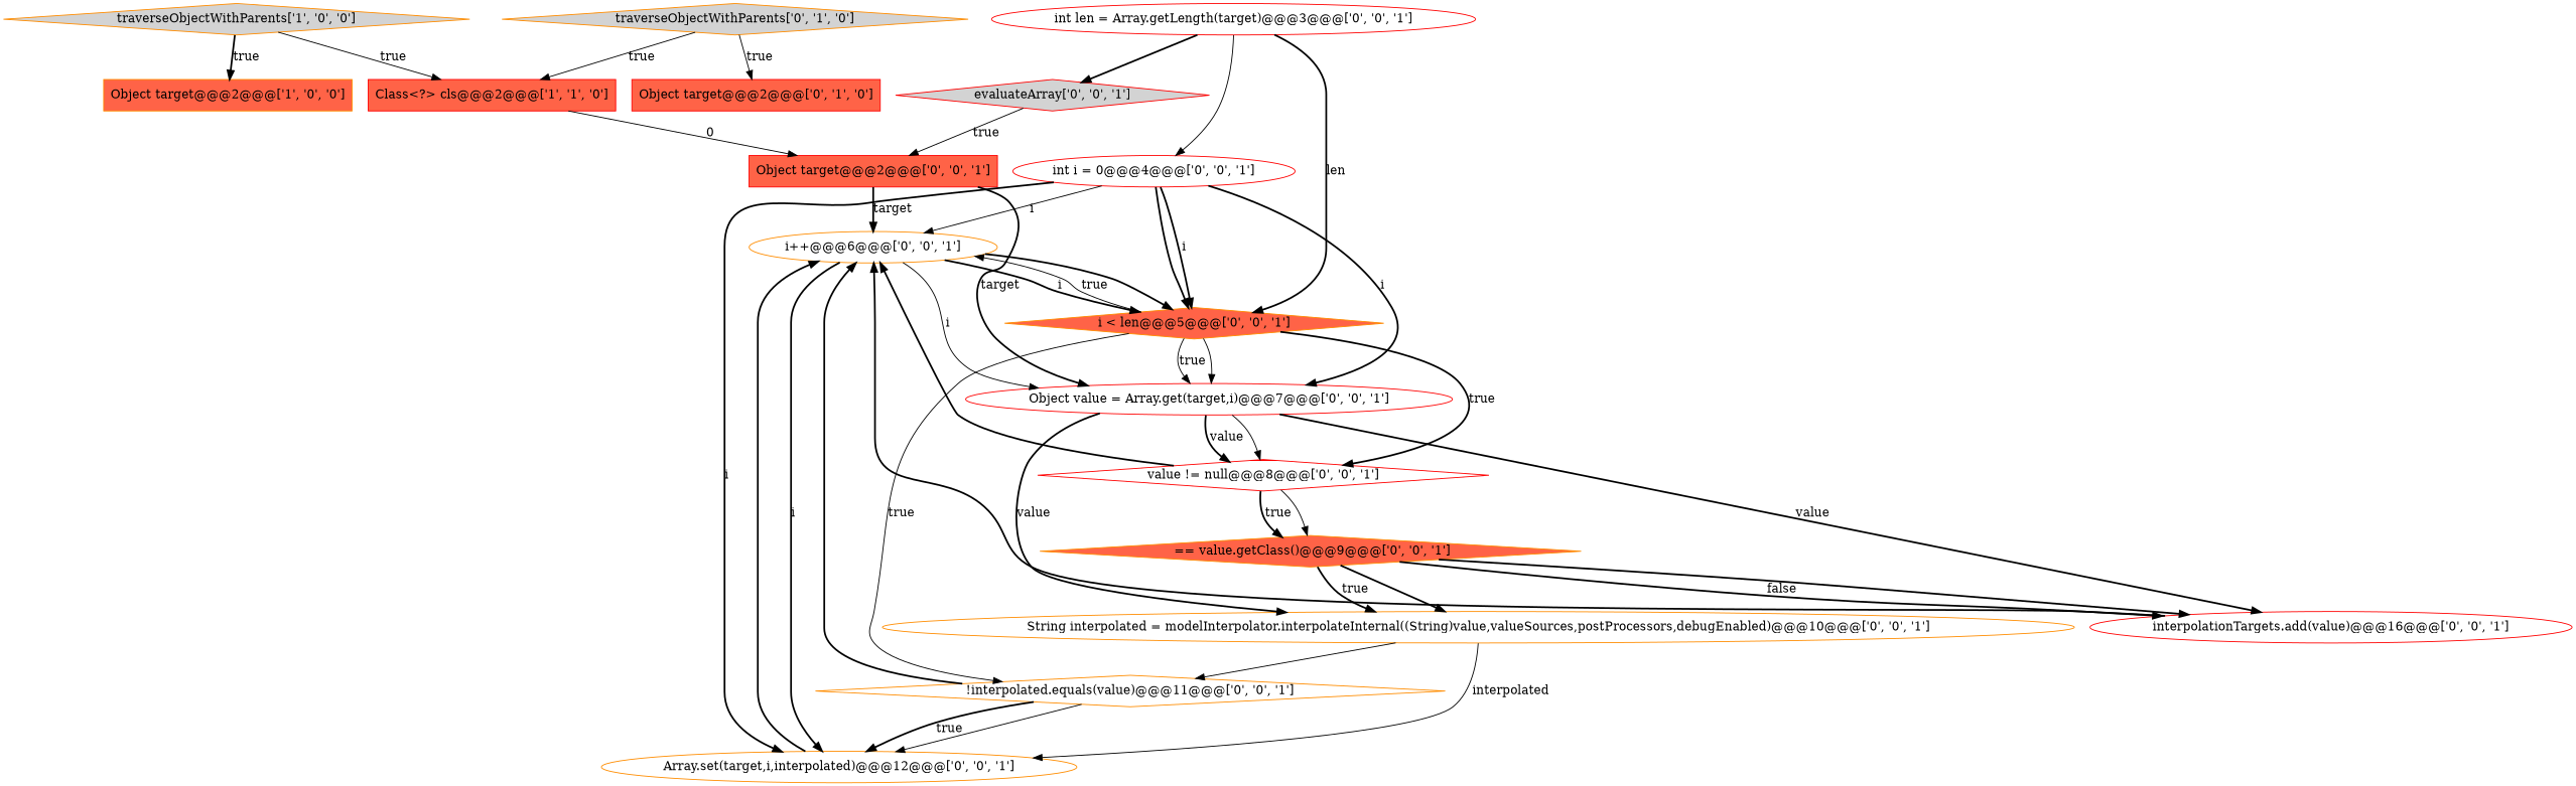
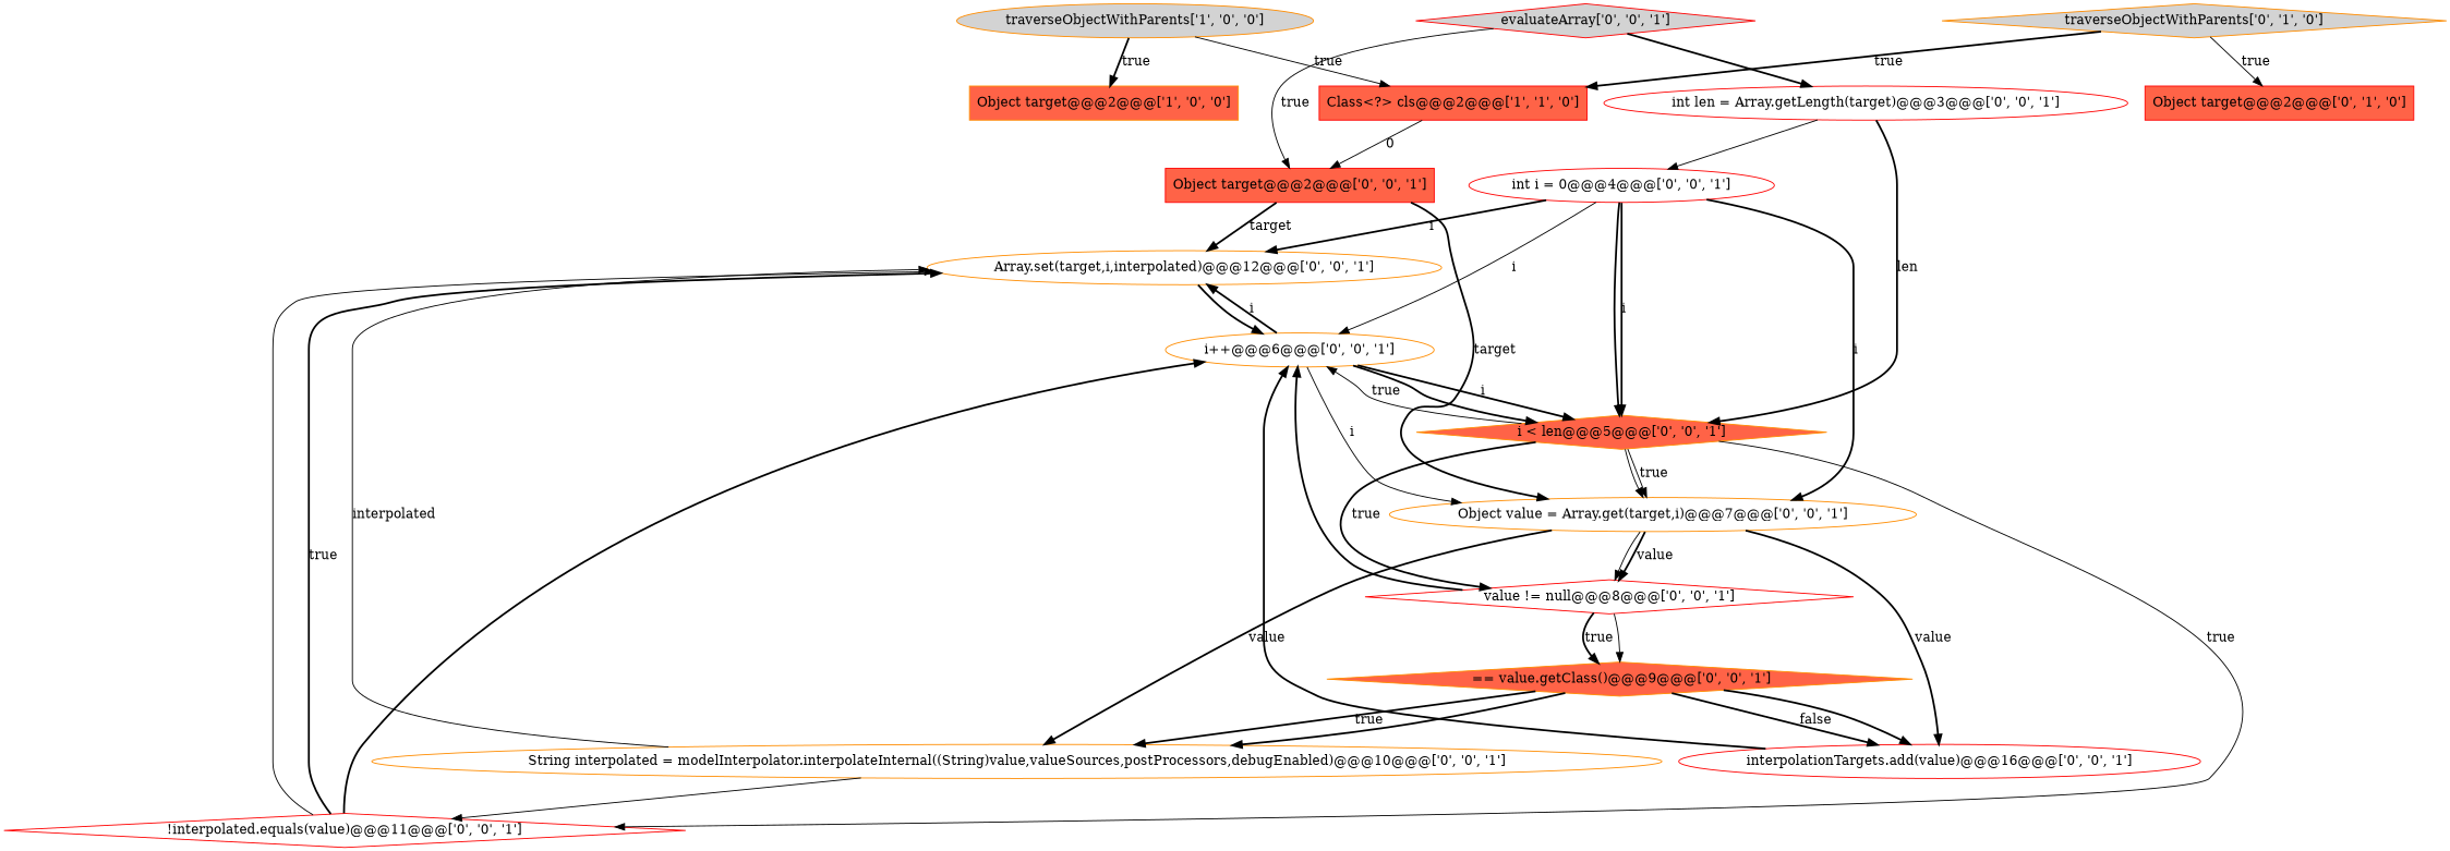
  digraph {
    node [color=darkorange fillcolor=white shape=diamond style=filled]
    edge [style=bold]
    n1 [fillcolor=tomato label="Object target@@@2@@@['1', '0', '0']" shape=box]
    n2 [color=red fillcolor=tomato label="Object target@@@2@@@['0', '1', '0']" shape=box]
    n3 [color=red label="value != null@@@8@@@['0', '0', '1']"]
    n4 [fillcolor=tomato label=" == value.getClass()@@@9@@@['0', '0', '1']"]
    n5 [label="i++@@@6@@@['0', '0', '1']" shape=ellipse]
    n6 [label="String interpolated = modelInterpolator.interpolateInternal((String)value,valueSources,postProcessors,debugEnabled)@@@10@@@['0', '0', '1']" shape=ellipse]
    n7 [color=red label="interpolationTargets.add(value)@@@16@@@['0', '0', '1']" shape=ellipse]
    n8 [label="Array.set(target,i,interpolated)@@@12@@@['0', '0', '1']" shape=ellipse]
    n9 [fillcolor=tomato label="i < len@@@5@@@['0', '0', '1']"]
-   n10 [color=red label="Object value = Array.get(target,i)@@@7@@@['0', '0', '1']" shape=ellipse]
-   n11 [label="!interpolated.equals(value)@@@11@@@['0', '0', '1']"]
-   n12 [fillcolor=lightgray label="traverseObjectWithParents['1', '0', '0']"]
+   n10 [label="Object value = Array.get(target,i)@@@7@@@['0', '0', '1']" shape=ellipse]
+   n11 [color=red label="!interpolated.equals(value)@@@11@@@['0', '0', '1']"]
+   n12 [fillcolor=lightgray label="traverseObjectWithParents['1', '0', '0']" shape=ellipse]
    n13 [color=red fillcolor=tomato label="Class<?> cls@@@2@@@['1', '1', '0']" shape=box]
    n14 [color=red fillcolor=tomato label="Object target@@@2@@@['0', '0', '1']" shape=box]
    n15 [color=red label="int len = Array.getLength(target)@@@3@@@['0', '0', '1']" shape=ellipse]
    n16 [color=red label="int i = 0@@@4@@@['0', '0', '1']" shape=ellipse]
    n17 [fillcolor=lightgray label="traverseObjectWithParents['0', '1', '0']"]
    n18 [color=red fillcolor=lightgray label="evaluateArray['0', '0', '1']"]
    n3 -> n4 [style=solid]
    n3 -> n4 [label=true]
    n3 -> n5
    n4 -> n6 [label=true]
    n4 -> n6
    n4 -> n7 [label=false]
    n4 -> n7
    n5 -> n8 [label=i]
    n5 -> n9
    n5 -> n9 [label=i]
    n5 -> n10 [label=i style=solid]
    n6 -> n8 [label=interpolated style=solid]
    n6 -> n11 [style=solid]
    n7 -> n5
    n8 -> n5
    n9 -> n3 [label=true]
    n9 -> n5 [label=true style=solid]
    n9 -> n10 [style=solid]
    n9 -> n10 [label=true style=solid]
    n9 -> n11 [label=true style=solid]
    n10 -> n3 [style=solid]
    n10 -> n3 [label=value]
    n10 -> n6 [label=value]
    n10 -> n7 [label=value]
    n11 -> n5
    n11 -> n8 [style=solid]
    n11 -> n8 [label=true]
    n12 -> n1 [label=true]
    n12 -> n13 [label=true style=solid]
    n13 -> n14 [label=0 style=solid]
-   n14 -> n5 [label=target]
+   n14 -> n8 [label=target]
    n14 -> n10 [label=target]
    n15 -> n9 [label=len]
    n15 -> n16 [style=solid]
    n16 -> n5 [label=i style=solid]
    n16 -> n8 [label=i]
    n16 -> n9 [label=i]
    n16 -> n9
    n16 -> n10 [label=i]
    n17 -> n2 [label=true style=solid]
-   n17 -> n13 [label=true style=solid]
+   n17 -> n13 [label=true]
    n18 -> n14 [label=true style=solid]
-   n15 -> n18
+   n18 -> n15
  }
